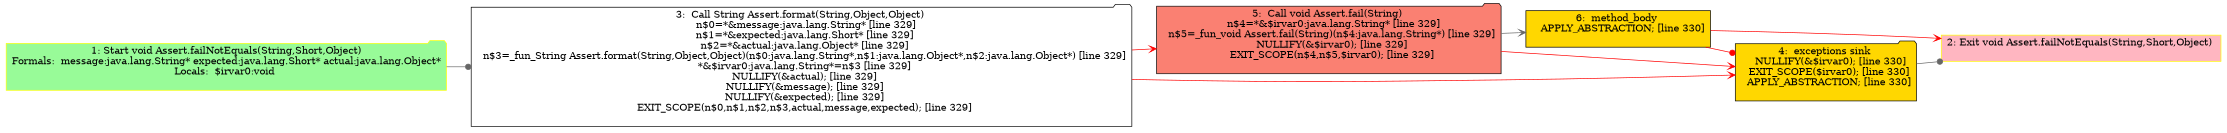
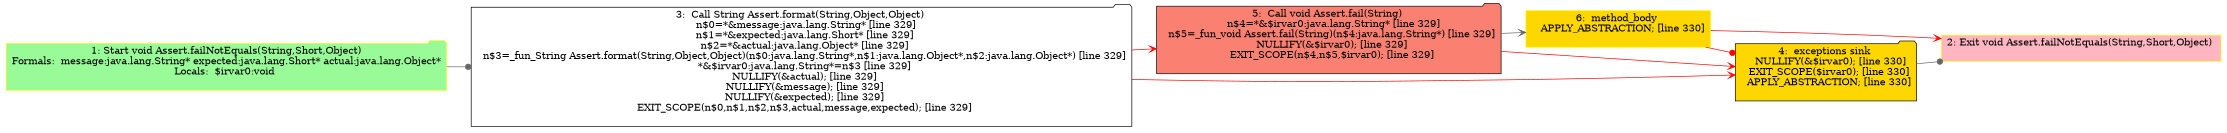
  digraph {
    rankdir=LR
    node [style=filled fillcolor=gold shape=folder]
    edge [color=red arrowhead=vee]
    n1 [color=yellow label="1: Start void Assert.failNotEquals(String,Short,Object)\nFormals:  message:java.lang.String* expected:java.lang.Short* actual:java.lang.Object*\nLocals:  $irvar0:void \n  " fillcolor=palegreen]
    n2 [label="3:  Call String Assert.format(String,Object,Object) \n   n$0=*&message:java.lang.String* [line 329]\n  n$1=*&expected:java.lang.Short* [line 329]\n  n$2=*&actual:java.lang.Object* [line 329]\n  n$3=_fun_String Assert.format(String,Object,Object)(n$0:java.lang.String*,n$1:java.lang.Object*,n$2:java.lang.Object*) [line 329]\n  *&$irvar0:java.lang.String*=n$3 [line 329]\n  NULLIFY(&actual); [line 329]\n  NULLIFY(&message); [line 329]\n  NULLIFY(&expected); [line 329]\n  EXIT_SCOPE(n$0,n$1,n$2,n$3,actual,message,expected); [line 329]\n " fillcolor=white]
    n3 [label="5:  Call void Assert.fail(String) \n   n$4=*&$irvar0:java.lang.String* [line 329]\n  n$5=_fun_void Assert.fail(String)(n$4:java.lang.String*) [line 329]\n  NULLIFY(&$irvar0); [line 329]\n  EXIT_SCOPE(n$4,n$5,$irvar0); [line 329]\n " fillcolor=salmon]
    n4 [label="4:  exceptions sink \n   NULLIFY(&$irvar0); [line 330]\n  EXIT_SCOPE($irvar0); [line 330]\n  APPLY_ABSTRACTION; [line 330]\n "]
    n5 [color=yellow label="2: Exit void Assert.failNotEquals(String,Short,Object) \n  " fillcolor=lightpink shape=box]
-   n6 [label="6:  method_body \n   APPLY_ABSTRACTION; [line 330]\n " shape=box]
+   n6 [label="6:  method_body \n   APPLY_ABSTRACTION; [line 330]\n " shape=box color=yellow]
    n1 -> n2 [color=gray40 arrowhead=dot]
    n2 -> n3
    n2 -> n4
    n3 -> n4
    n3 -> n6 [color=gray40]
    n4 -> n5 [color=gray40 arrowhead=dot]
    n6 -> n4 [arrowhead=dot]
    n6 -> n5
  }
